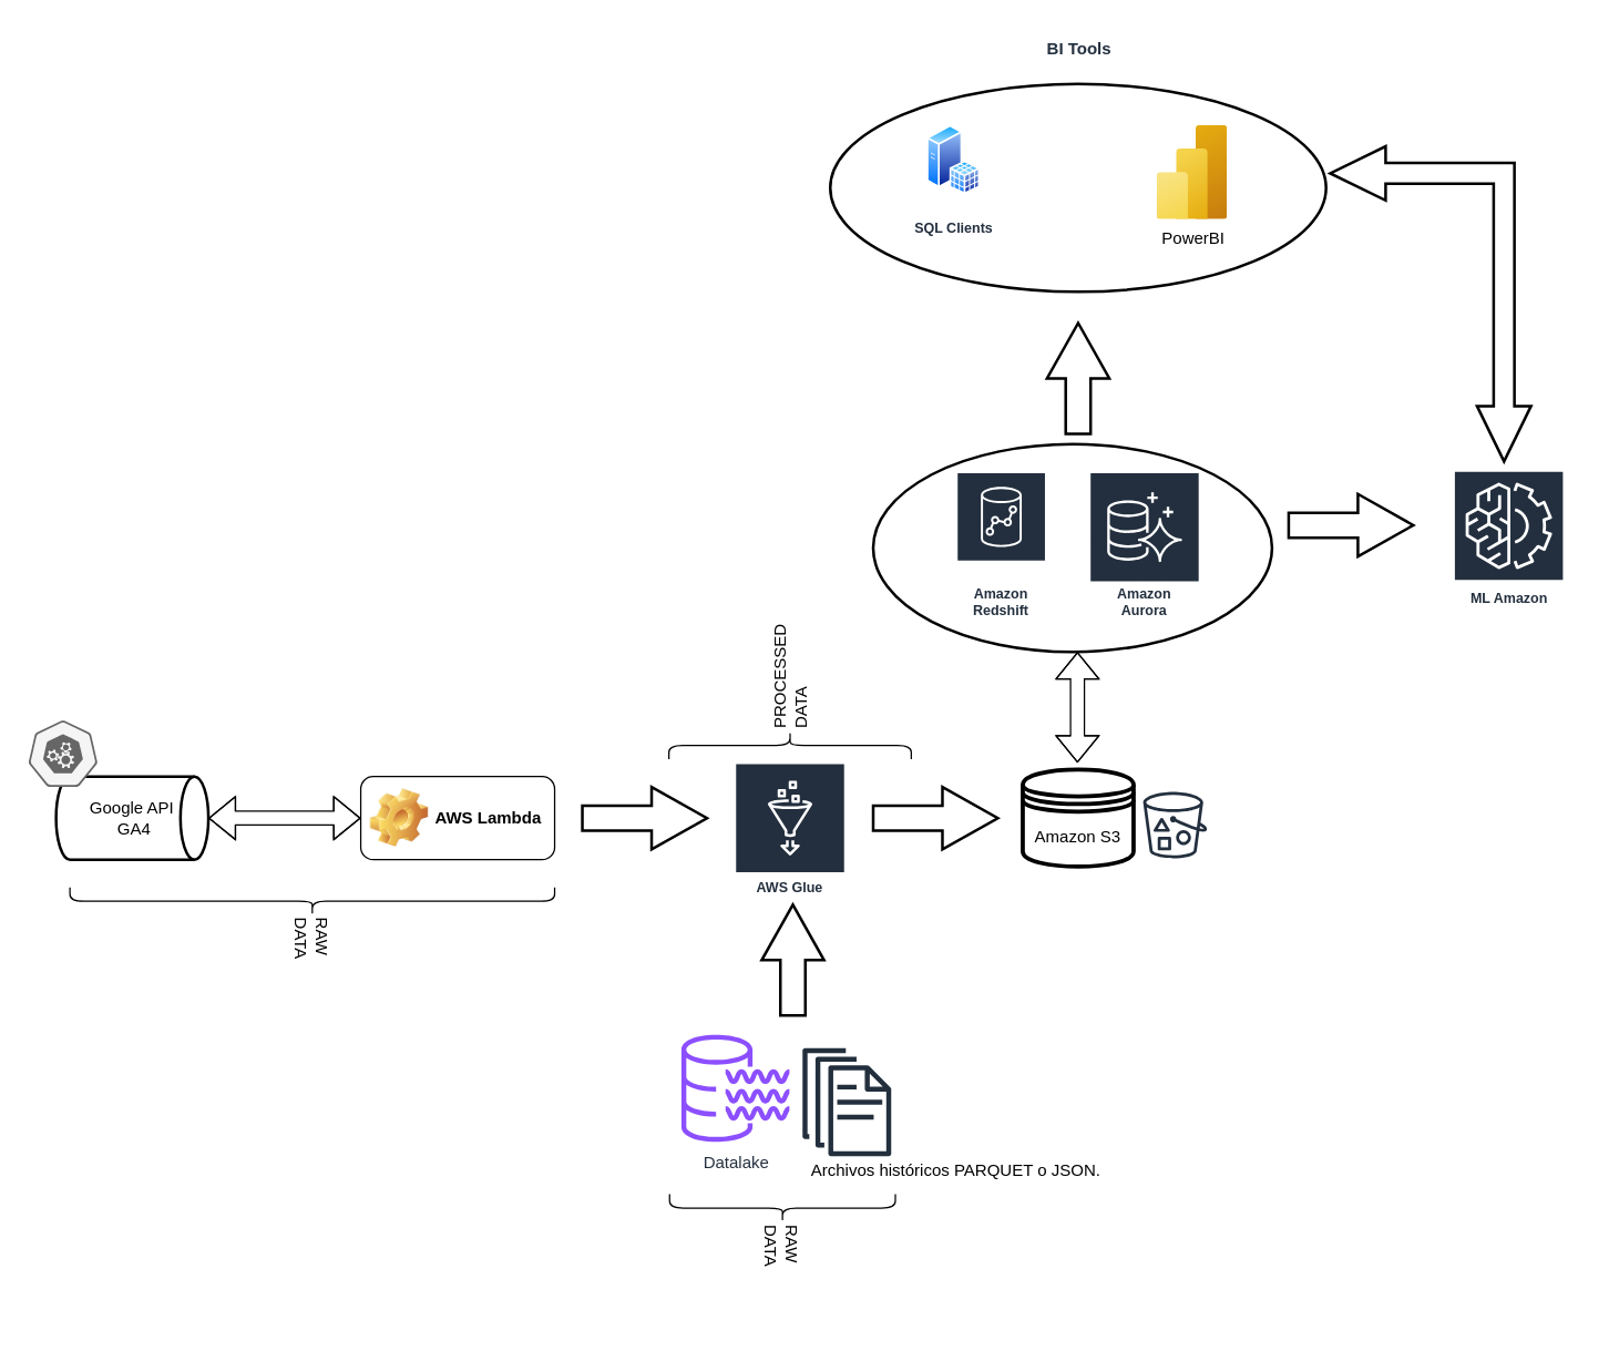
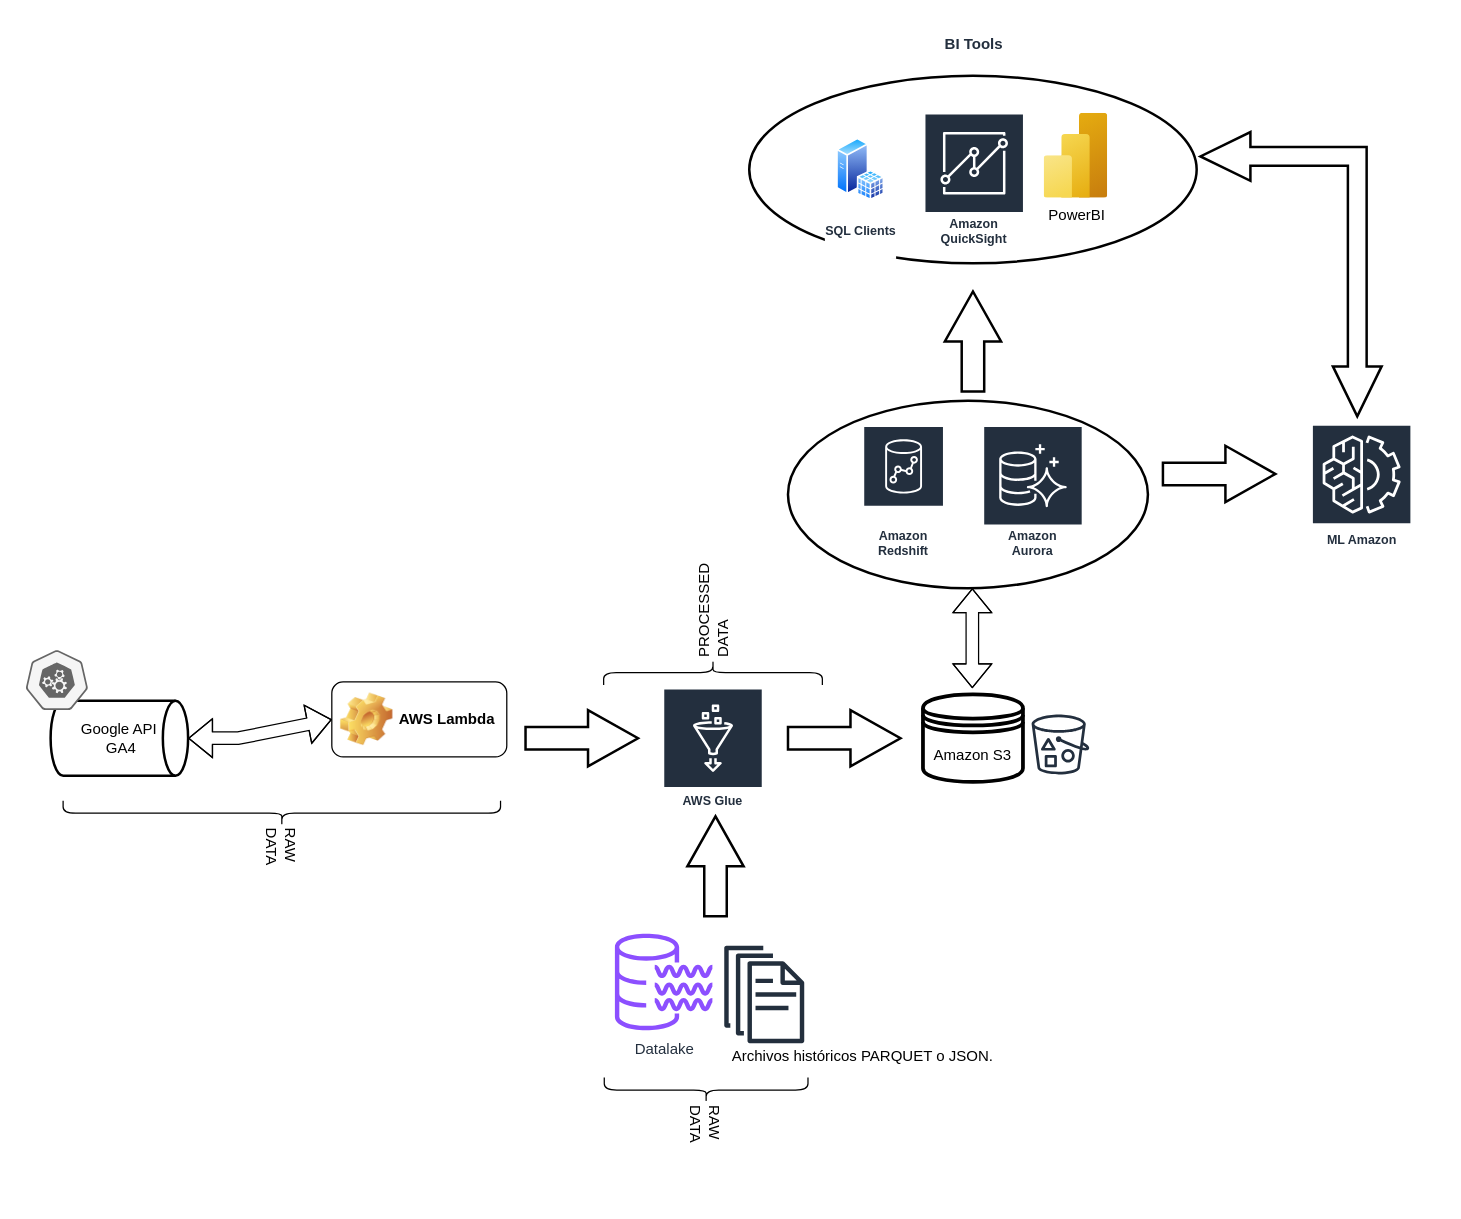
  <mxCell id="0" />
  <mxCell id="1" parent="0" />
  <mxCell id="2" value="Google API&lt;div&gt;&amp;nbsp;GA4&lt;/div&gt;" style="strokeWidth=2;html=1;shape=mxgraph.flowchart.direct_data;whiteSpace=wrap;" vertex="1" parent="1"><mxGeometry x="40" y="560" width="110" height="60" as="geometry" /></mxCell>
- <mxCell id="3" value="AWS Lambda" style="label;whiteSpace=wrap;html=1;image=img/clipart/Gear_128x128.png;treeFolding=0;" vertex="1" parent="1"><mxGeometry x="260" y="560" width="140" height="60" as="geometry" /></mxCell>
+ <mxCell id="3" value="AWS Lambda" style="label;whiteSpace=wrap;html=1;image=img/clipart/Gear_128x128.png;treeFolding=0;" vertex="1" parent="1"><mxGeometry x="265" y="545" width="140" height="60" as="geometry" /></mxCell>
  <mxCell id="4" value="" style="sketch=0;outlineConnect=0;fontColor=#232F3E;gradientColor=none;fillColor=#232F3D;strokeColor=none;dashed=0;verticalLabelPosition=bottom;verticalAlign=top;align=center;html=1;fontSize=12;fontStyle=0;aspect=fixed;pointerEvents=1;shape=mxgraph.aws4.documents;" vertex="1" parent="1"><mxGeometry x="579" y="756" width="64" height="78" as="geometry" /></mxCell>
  <mxCell id="5" value="Amazon S3" style="shape=datastore;whiteSpace=wrap;html=1;fillColor=none;strokeWidth=3;" vertex="1" parent="1"><mxGeometry x="738" y="555" width="80" height="70" as="geometry" /></mxCell>
  <mxCell id="6" value="" style="verticalLabelPosition=bottom;verticalAlign=top;html=1;strokeWidth=2;shape=mxgraph.arrows2.arrow;dy=0.6;dx=40;notch=0;rotation=-90;" vertex="1" parent="1"><mxGeometry x="532" y="670" width="80" height="45" as="geometry" /></mxCell>
  <mxCell id="7" value="" style="verticalLabelPosition=bottom;verticalAlign=top;html=1;strokeWidth=2;shape=mxgraph.arrows2.arrow;dy=0.6;dx=40;notch=0;" vertex="1" parent="1"><mxGeometry x="420" y="567.5" width="90" height="45" as="geometry" /></mxCell>
  <mxCell id="8" value="" style="aspect=fixed;sketch=0;html=1;dashed=0;whitespace=wrap;verticalLabelPosition=bottom;verticalAlign=top;fillColor=#f5f5f5;strokeColor=#666666;points=[[0.005,0.63,0],[0.1,0.2,0],[0.9,0.2,0],[0.5,0,0],[0.995,0.63,0],[0.72,0.99,0],[0.5,1,0],[0.28,0.99,0]];shape=mxgraph.kubernetes.icon2;prIcon=api;fontColor=#333333;" vertex="1" parent="1"><mxGeometry x="20" y="519.5" width="50" height="48" as="geometry" /></mxCell>
  <mxCell id="9" value="" style="shape=flexArrow;endArrow=classic;startArrow=classic;html=1;rounded=0;exitX=1;exitY=0.5;exitDx=0;exitDy=0;exitPerimeter=0;entryX=0;entryY=0.5;entryDx=0;entryDy=0;" edge="1" parent="1" source="2" target="3"><mxGeometry width="100" height="100" relative="1" as="geometry"><mxPoint x="170" y="589.5" as="sourcePoint" /><mxPoint x="250" y="590" as="targetPoint" /><Array as="points"><mxPoint x="190" y="590" /></Array></mxGeometry></mxCell>
  <mxCell id="10" value="Archivos históricos PARQUET o JSON." style="text;html=1;align=center;verticalAlign=middle;whiteSpace=wrap;rounded=0;" vertex="1" parent="1"><mxGeometry x="569.5" y="810" width="239.5" height="70" as="geometry" /></mxCell>
  <mxCell id="11" value="Amazon Redshift" style="sketch=0;outlineConnect=0;fontColor=#232F3E;gradientColor=none;strokeColor=#ffffff;fillColor=#232F3E;dashed=0;verticalLabelPosition=middle;verticalAlign=bottom;align=center;html=1;whiteSpace=wrap;fontSize=10;fontStyle=1;spacing=3;shape=mxgraph.aws4.productIcon;prIcon=mxgraph.aws4.redshift;" vertex="1" parent="1"><mxGeometry x="690" y="340" width="65" height="110" as="geometry" /></mxCell>
  <mxCell id="12" value="" style="shape=flexArrow;endArrow=classic;startArrow=classic;html=1;rounded=0;" edge="1" parent="1"><mxGeometry width="100" height="100" relative="1" as="geometry"><mxPoint x="777.5" y="470" as="sourcePoint" /><mxPoint x="777.5" y="550" as="targetPoint" /><Array as="points"><mxPoint x="777.5" y="509.5" /></Array></mxGeometry></mxCell>
  <mxCell id="13" value="PowerBI" style="image;aspect=fixed;html=1;points=[];align=center;fontSize=12;image=img/lib/azure2/analytics/Power_BI_Embedded.svg;" vertex="1" parent="1"><mxGeometry x="835" y="90" width="51" height="68" as="geometry" /></mxCell>
  <mxCell id="14" value="" style="strokeWidth=2;html=1;shape=mxgraph.flowchart.start_1;whiteSpace=wrap;fillColor=none;" vertex="1" parent="1"><mxGeometry x="630" y="320" width="288" height="150" as="geometry" /></mxCell>
+ <mxCell id="15" value="Amazon QuickSight" style="sketch=0;outlineConnect=0;fontColor=#232F3E;gradientColor=none;strokeColor=#ffffff;fillColor=#232F3E;dashed=0;verticalLabelPosition=middle;verticalAlign=bottom;align=center;html=1;whiteSpace=wrap;fontSize=10;fontStyle=1;spacing=3;shape=mxgraph.aws4.productIcon;prIcon=mxgraph.aws4.quicksight;" vertex="1" parent="1"><mxGeometry x="739" y="90" width="80" height="110" as="geometry" /></mxCell>
  <mxCell id="16" value="Amazon&#10;Aurora" style="sketch=0;outlineConnect=0;fontColor=#232F3E;gradientColor=none;strokeColor=#ffffff;fillColor=#232F3E;dashed=0;verticalLabelPosition=middle;verticalAlign=bottom;align=center;html=1;whiteSpace=wrap;fontSize=10;fontStyle=1;spacing=3;shape=mxgraph.aws4.productIcon;prIcon=mxgraph.aws4.aurora;" vertex="1" parent="1"><mxGeometry x="786" y="340" width="80" height="110" as="geometry" /></mxCell>
  <mxCell id="17" value="" style="verticalLabelPosition=bottom;verticalAlign=top;html=1;strokeWidth=2;shape=mxgraph.arrows2.arrow;dy=0.6;dx=40;notch=0;rotation=-90;" vertex="1" parent="1"><mxGeometry x="738" y="250" width="80" height="45" as="geometry" /></mxCell>
  <mxCell id="18" value="AWS Glue" style="sketch=0;outlineConnect=0;fontColor=#232F3E;gradientColor=none;strokeColor=#ffffff;fillColor=#232F3E;dashed=0;verticalLabelPosition=middle;verticalAlign=bottom;align=center;html=1;whiteSpace=wrap;fontSize=10;fontStyle=1;spacing=3;shape=mxgraph.aws4.productIcon;prIcon=mxgraph.aws4.glue;" vertex="1" parent="1"><mxGeometry x="530" y="550" width="80" height="100" as="geometry" /></mxCell>
  <mxCell id="19" value="RAW DATA" style="shape=curlyBracket;whiteSpace=wrap;html=1;rounded=1;flipH=1;labelPosition=right;verticalLabelPosition=middle;align=left;verticalAlign=middle;rotation=90;" vertex="1" parent="1"><mxGeometry x="215" y="475" width="20" height="350" as="geometry" /></mxCell>
  <mxCell id="20" value="PROCESSED DATA" style="shape=curlyBracket;whiteSpace=wrap;html=1;rounded=1;flipH=1;labelPosition=right;verticalLabelPosition=middle;align=left;verticalAlign=middle;rotation=-90;" vertex="1" parent="1"><mxGeometry x="560" y="450" width="20" height="175" as="geometry" /></mxCell>
  <mxCell id="21" value="&lt;p style=&quot;line-height: 0%;&quot;&gt;&lt;br&gt;&lt;/p&gt;" style="strokeWidth=2;html=1;shape=mxgraph.flowchart.start_1;whiteSpace=wrap;fillColor=none;" vertex="1" parent="1"><mxGeometry x="599" y="60" width="358" height="150" as="geometry" /></mxCell>
  <mxCell id="22" value="" style="sketch=0;outlineConnect=0;fontColor=#232F3E;gradientColor=none;strokeColor=#232F3E;fillColor=none;dashed=0;verticalLabelPosition=bottom;verticalAlign=top;align=center;html=1;fontSize=12;fontStyle=0;aspect=fixed;shape=mxgraph.aws4.resourceIcon;resIcon=mxgraph.aws4.bucket_with_objects;" vertex="1" parent="1"><mxGeometry x="818" y="565" width="60" height="60" as="geometry" /></mxCell>
- <mxCell id="23" value="&lt;p style=&quot;line-height: 240%;&quot;&gt;SQL Clients&lt;/p&gt;" style="image;aspect=fixed;perimeter=ellipsePerimeter;html=1;align=center;shadow=0;dashed=0;spacingTop=3;image=img/lib/active_directory/sql_server.svg;sketch=0;strokeColor=#ffffff;verticalAlign=bottom;spacing=3;fontFamily=Helvetica;fontSize=10;fontColor=#232F3E;fontStyle=1;fillColor=#232F3E;gradientColor=none;" vertex="1" parent="1"><mxGeometry x="669" y="90" width="38.5" height="50" as="geometry" /></mxCell>
+ <mxCell id="23" value="&lt;p style=&quot;line-height: 240%;&quot;&gt;SQL Clients&lt;/p&gt;" style="image;aspect=fixed;perimeter=ellipsePerimeter;html=1;align=center;shadow=0;dashed=0;spacingTop=3;image=img/lib/active_directory/sql_server.svg;sketch=0;strokeColor=#ffffff;verticalAlign=bottom;spacing=3;fontFamily=Helvetica;fontSize=10;fontColor=#232F3E;fontStyle=1;fillColor=#232F3E;gradientColor=none;" vertex="1" parent="1"><mxGeometry x="669" y="110" width="38.5" height="50" as="geometry" /></mxCell>
  <mxCell id="24" value="ML Amazon" style="sketch=0;points=[[0,0,0],[0.25,0,0],[0.5,0,0],[0.75,0,0],[1,0,0],[0,1,0],[0.25,1,0],[0.5,1,0],[0.75,1,0],[1,1,0],[0,0.25,0],[0,0.5,0],[0,0.75,0],[1,0.25,0],[1,0.5,0],[1,0.75,0]];outlineConnect=0;fontColor=#232F3E;fillColor=#232F3E;strokeColor=#ffffff;dashed=0;verticalLabelPosition=bottom;verticalAlign=top;align=center;html=1;fontSize=10;fontStyle=1;aspect=fixed;shape=mxgraph.aws4.resourceIcon;resIcon=mxgraph.aws4.machine_learning;spacing=3;fontFamily=Helvetica;gradientColor=none;labelPosition=center;" vertex="1" parent="1"><mxGeometry x="1050" y="340" width="78" height="78" as="geometry" /></mxCell>
  <mxCell id="25" value="" style="verticalLabelPosition=bottom;verticalAlign=top;html=1;strokeWidth=2;shape=mxgraph.arrows2.arrow;dy=0.6;dx=40;notch=0;" vertex="1" parent="1"><mxGeometry x="630" y="567.5" width="90" height="45" as="geometry" /></mxCell>
  <mxCell id="26" value="" style="verticalLabelPosition=bottom;verticalAlign=top;html=1;strokeWidth=2;shape=mxgraph.arrows2.arrow;dy=0.6;dx=40;notch=0;" vertex="1" parent="1"><mxGeometry x="930" y="356" width="90" height="45" as="geometry" /></mxCell>
  <mxCell id="27" value="&lt;font style=&quot;font-size: 12px;&quot;&gt;BI Tools&lt;/font&gt;" style="text;html=1;align=center;verticalAlign=middle;whiteSpace=wrap;rounded=0;fontFamily=Helvetica;fontSize=10;fontColor=#232F3E;fontStyle=1;" vertex="1" parent="1"><mxGeometry x="749" y="20" width="60" height="30" as="geometry" /></mxCell>
  <mxCell id="28" value="" style="shape=waypoint;sketch=0;size=6;pointerEvents=1;points=[];fillColor=#01A88D;resizable=0;rotatable=0;perimeter=centerPerimeter;snapToPoint=1;verticalAlign=top;strokeColor=#ffffff;fontColor=#232F3E;dashed=0;fontStyle=0;spacing=3;" vertex="1" parent="1"><mxGeometry x="1079" y="211" width="20" height="20" as="geometry" /></mxCell>
  <mxCell id="29" value="" style="html=1;shadow=0;dashed=0;align=center;verticalAlign=top;shape=mxgraph.arrows2.bendDoubleArrow;dy=7.5;dx=40;arrowHead=39;rounded=0;sketch=0;strokeColor=default;spacing=3;fontFamily=Helvetica;fontSize=12;fontColor=default;fontStyle=1;fillColor=default;gradientColor=none;rotation=90;strokeWidth=2;" vertex="1" parent="1"><mxGeometry x="918.75" y="146.25" width="227.5" height="145" as="geometry" /></mxCell>
  <mxCell id="30" value="Datalake" style="sketch=0;outlineConnect=0;fontColor=#232F3E;gradientColor=none;fillColor=#8C4FFF;strokeColor=none;dashed=0;verticalLabelPosition=bottom;verticalAlign=top;align=center;html=1;fontSize=12;fontStyle=0;aspect=fixed;pointerEvents=1;shape=mxgraph.aws4.data_lake_resource_icon;spacing=3;fontFamily=Helvetica;" vertex="1" parent="1"><mxGeometry x="491.5" y="746" width="78" height="78" as="geometry" /></mxCell>
  <mxCell id="31" value="RAW DATA" style="shape=curlyBracket;whiteSpace=wrap;html=1;rounded=1;flipH=1;labelPosition=right;verticalLabelPosition=middle;align=left;verticalAlign=middle;rotation=90;" vertex="1" parent="1"><mxGeometry x="554.5" y="790" width="20" height="163" as="geometry" /></mxCell>
